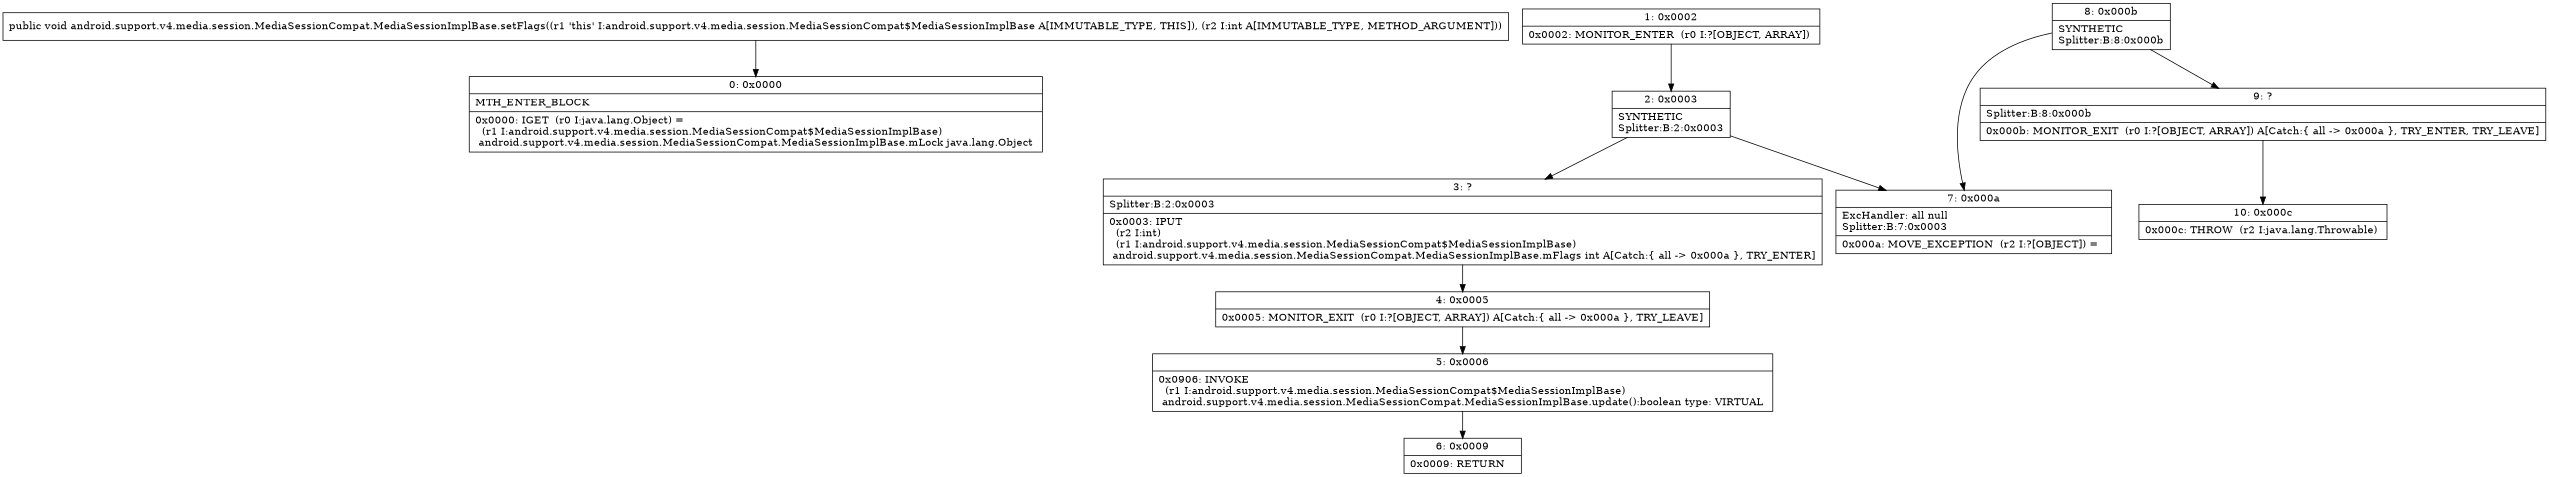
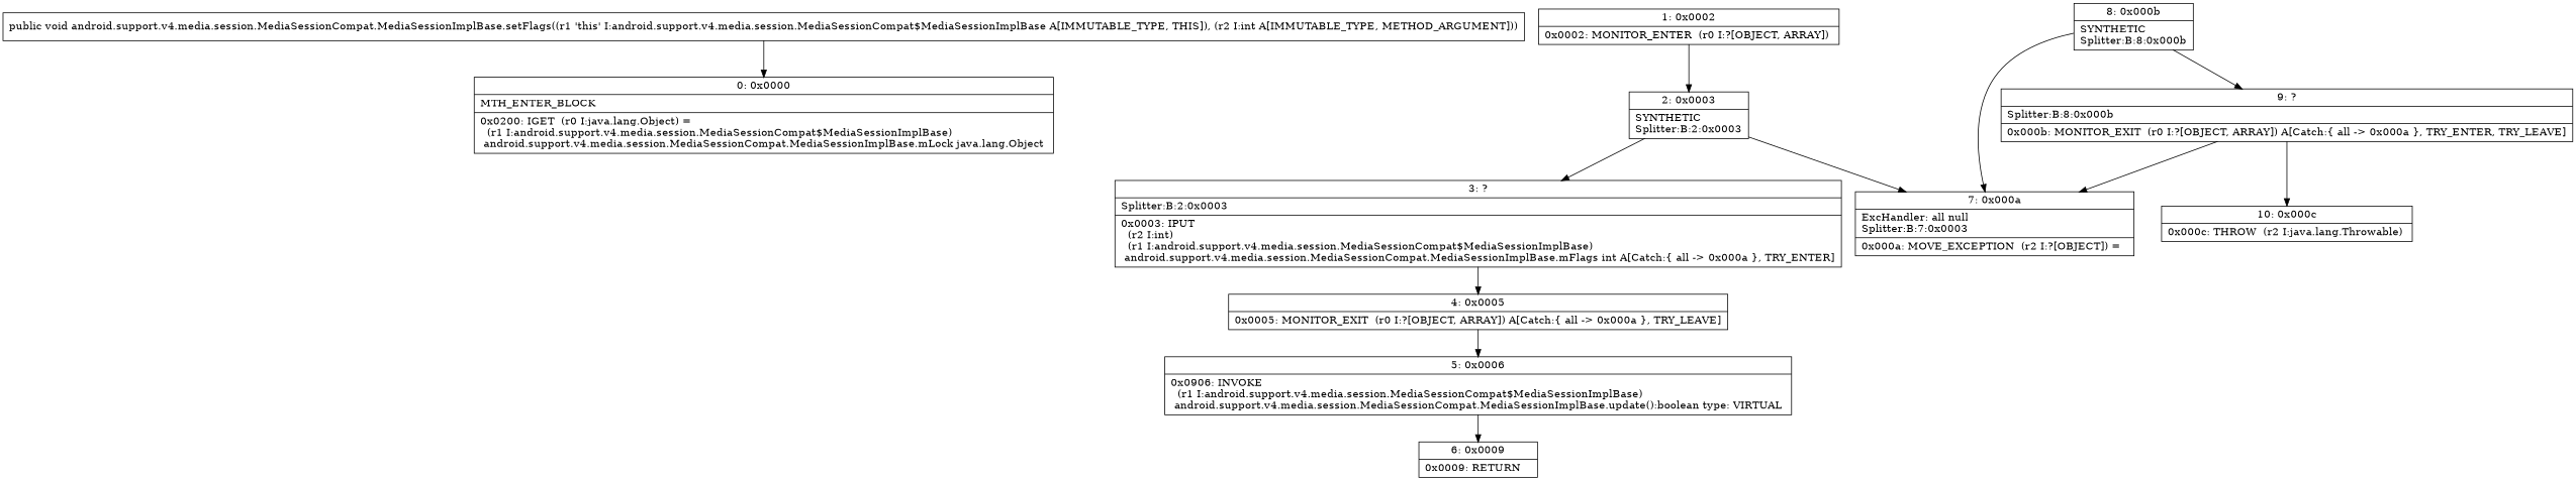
  digraph {
    node [shape=record]
-   n1 [label="{0\:\ 0x0000|MTH_ENTER_BLOCK\l|0x0000: IGET  (r0 I:java.lang.Object) = \l  (r1 I:android.support.v4.media.session.MediaSessionCompat$MediaSessionImplBase)\l android.support.v4.media.session.MediaSessionCompat.MediaSessionImplBase.mLock java.lang.Object \l}"]
+   n1 [label="{0\:\ 0x0000|MTH_ENTER_BLOCK\l|0x0200: IGET  (r0 I:java.lang.Object) = \l  (r1 I:android.support.v4.media.session.MediaSessionCompat$MediaSessionImplBase)\l android.support.v4.media.session.MediaSessionCompat.MediaSessionImplBase.mLock java.lang.Object \l}"]
    n2 [label="{1\:\ 0x0002|0x0002: MONITOR_ENTER  (r0 I:?[OBJECT, ARRAY]) \l}"]
    n3 [label="{2\:\ 0x0003|SYNTHETIC\lSplitter:B:2:0x0003\l}"]
    n4 [label="{3\:\ ?|Splitter:B:2:0x0003\l|0x0003: IPUT  \l  (r2 I:int)\l  (r1 I:android.support.v4.media.session.MediaSessionCompat$MediaSessionImplBase)\l android.support.v4.media.session.MediaSessionCompat.MediaSessionImplBase.mFlags int A[Catch:\{ all \-\> 0x000a \}, TRY_ENTER]\l}"]
    n5 [label="{7\:\ 0x000a|ExcHandler: all null\lSplitter:B:7:0x0003\l|0x000a: MOVE_EXCEPTION  (r2 I:?[OBJECT]) =  \l}"]
    n6 [label="{4\:\ 0x0005|0x0005: MONITOR_EXIT  (r0 I:?[OBJECT, ARRAY]) A[Catch:\{ all \-\> 0x000a \}, TRY_LEAVE]\l}"]
    n7 [label="{5\:\ 0x0006|0x0906: INVOKE  \l  (r1 I:android.support.v4.media.session.MediaSessionCompat$MediaSessionImplBase)\l android.support.v4.media.session.MediaSessionCompat.MediaSessionImplBase.update():boolean type: VIRTUAL \l}"]
    n8 [label="{6\:\ 0x0009|0x0009: RETURN   \l}"]
    n9 [label="{8\:\ 0x000b|SYNTHETIC\lSplitter:B:8:0x000b\l}"]
    n10 [label="{9\:\ ?|Splitter:B:8:0x000b\l|0x000b: MONITOR_EXIT  (r0 I:?[OBJECT, ARRAY]) A[Catch:\{ all \-\> 0x000a \}, TRY_ENTER, TRY_LEAVE]\l}"]
    n11 [label="{10\:\ 0x000c|0x000c: THROW  (r2 I:java.lang.Throwable) \l}"]
    n12 [label="{public void android.support.v4.media.session.MediaSessionCompat.MediaSessionImplBase.setFlags((r1 'this' I:android.support.v4.media.session.MediaSessionCompat$MediaSessionImplBase A[IMMUTABLE_TYPE, THIS]), (r2 I:int A[IMMUTABLE_TYPE, METHOD_ARGUMENT])) }"]
    n2 -> n3
    n3 -> n4
    n3 -> n5
    n4 -> n6
    n6 -> n7
    n7 -> n8
    n9 -> n5
    n9 -> n10
+   n10 -> n5
    n10 -> n11
    n12 -> n1
  }
